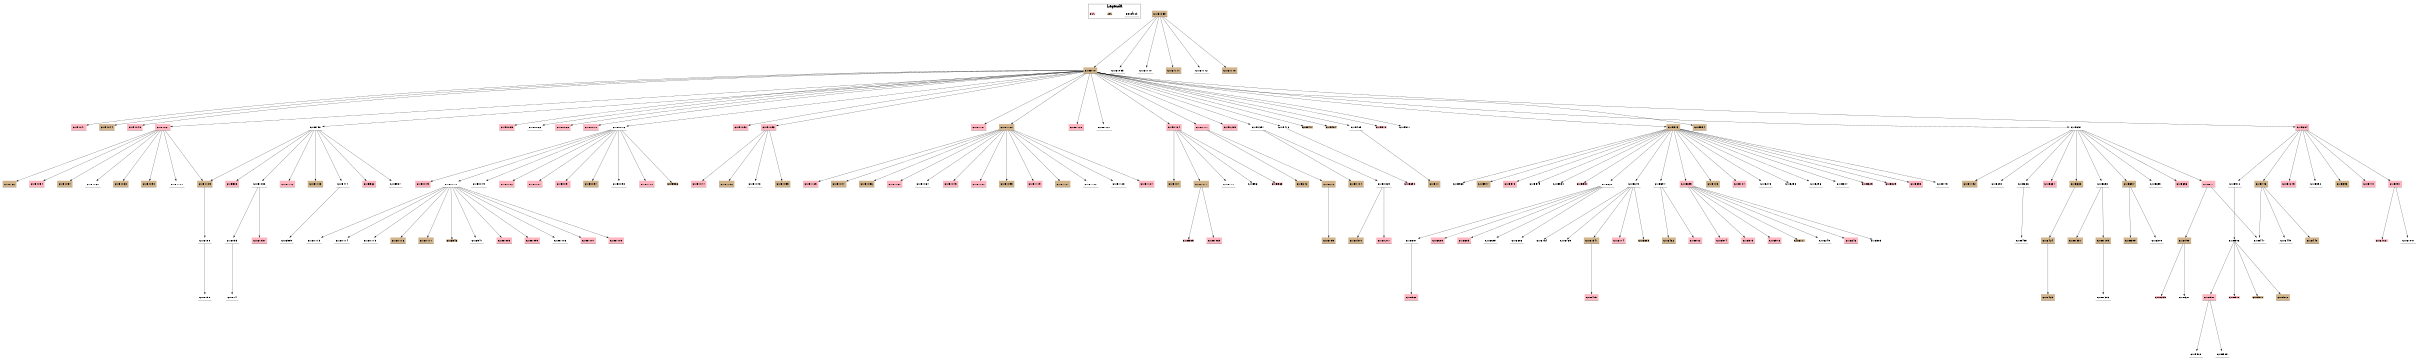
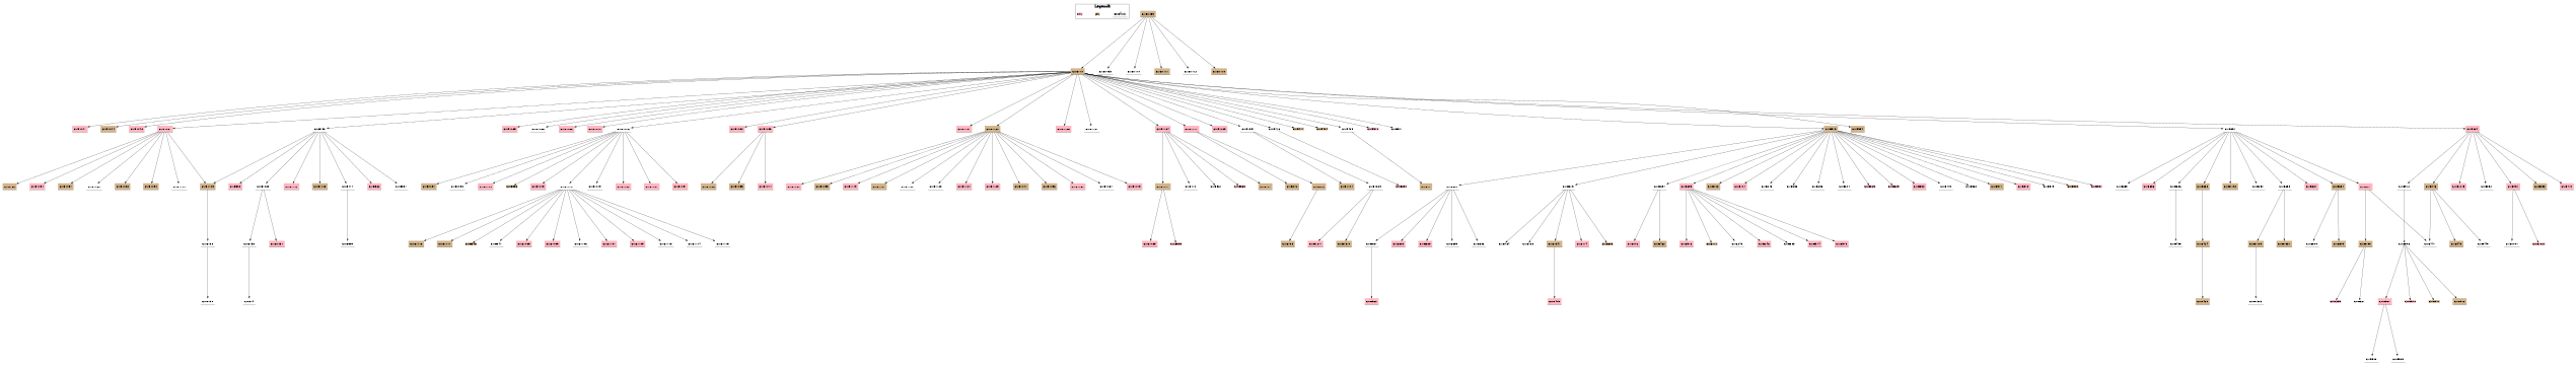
  digraph {
    nodesep=1
    rankdir=TB
    ranksep=4
    splines=true
    node [color=black fillcolor=white shape=underline style=filled]
    n1 [label=Research]
    n2 [fillcolor=tan label=JTS shape=plain]
    n3 [fillcolor=lightpink label=OSS shape=plain]
    n4 [fillcolor=tan label=CWE710]
    n5 [fillcolor=lightpink label=CWE1041]
    n6 [fillcolor=tan label=CWE1044]
    n7 [fillcolor=lightpink label=CWE1048]
    n8 [fillcolor=lightpink label=CWE1061]
    n9 [fillcolor=lightpink label=CWE1065]
    n10 [label=CWE1066]
    n11 [fillcolor=lightpink label=CWE1068]
    n12 [fillcolor=lightpink label=CWE1070]
    n13 [label=CWE1076]
    n14 [fillcolor=lightpink label=CWE1092]
    n15 [fillcolor=lightpink label=CWE1093]
    n16 [fillcolor=lightpink label=CWE1101]
    n17 [fillcolor=tan label=CWE1120]
    n18 [fillcolor=lightpink label=CWE1126]
    n19 [label=CWE1127]
    n20 [fillcolor=lightpink label=CWE1164]
    n21 [fillcolor=lightpink label=CWE1177]
    n22 [fillcolor=lightpink label=CWE1209]
    n23 [label=CWE1357]
    n24 [label=CWE476 shape=plain]
    n25 [fillcolor=tan label=CWE477 shape=plain]
    n26 [fillcolor=tan label=CWE484 shape=plain]
    n27 [label=CWE489]
    n28 [fillcolor=lightpink label=CWE570 shape=plain]
    n29 [label=CWE571 shape=plain]
    n30 [fillcolor=tan label=CWE573]
    n31 [fillcolor=tan label=CWE594]
    n32 [label=CWE657]
    n33 [fillcolor=lightpink label=CWE684]
    n34 [label=CWE758]
    n35 [fillcolor=tan label=CWE1059]
    n36 [label=CWE1053]
    n37 [label=CWE1110]
    n38 [fillcolor=tan label=CWE1111]
    n39 [label=CWE1112]
    n40 [fillcolor=tan label=CWE1118]
    n41 [fillcolor=lightpink label=CWE1054]
    n42 [fillcolor=tan label=CWE1057]
    n43 [label=CWE1062]
    n44 [fillcolor=tan label=CWE1083]
    n45 [fillcolor=tan label=CWE1090]
    n46 [label=CWE1100]
    n47 [fillcolor=tan label=CWE1105]
    n48 [fillcolor=tan label=CWE766]
    n49 [fillcolor=lightpink label=CWE1045]
    n50 [label=CWE1078]
    n51 [label=CWE1079]
    n52 [fillcolor=lightpink label=CWE1082]
    n53 [fillcolor=lightpink label=CWE1087]
    n54 [fillcolor=lightpink label=CWE1091]
    n55 [fillcolor=tan label=CWE1097]
    n56 [label=CWE1098]
    n57 [fillcolor=lightpink label=CWE1108]
    n58 [fillcolor=tan label=CWE586 shape=plain]
-   n59 [label=CWE1043]
    n60 [fillcolor=tan label=CWE1055]
    n61 [fillcolor=lightpink label=CWE1074]
    n62 [fillcolor=tan label=CWE1086]
    n63 [fillcolor=tan label=CWE1047]
    n64 [fillcolor=tan label=CWE1056]
    n65 [fillcolor=lightpink label=CWE1060]
    n66 [label=CWE1064]
    n67 [fillcolor=lightpink label=CWE1075]
    n68 [fillcolor=lightpink label=CWE1080]
    n69 [fillcolor=tan label=CWE1095]
    n70 [fillcolor=lightpink label=CWE1119]
    n71 [fillcolor=tan label=CWE1121]
    n72 [label=CWE1122]
    n73 [label=CWE1123]
    n74 [fillcolor=lightpink label=CWE1124]
    n75 [fillcolor=lightpink label=CWE1125]
    n76 [fillcolor=tan label=CWE107]
    n77 [fillcolor=tan label=CWE1071]
    n78 [label=CWE110]
    n79 [label=CWE561 shape=plain]
    n80 [fillcolor=lightpink label=CWE563 shape=plain]
    n81 [fillcolor=tan label=CWE242]
    n82 [fillcolor=tan label=CWE676]
    n83 [fillcolor=tan label=CWE1104]
    n84 [label=CWE1329]
    n85 [fillcolor=lightpink label=CWE690 shape=plain]
    n86 [fillcolor=tan label=CWE11]
    n87 [fillcolor=tan label=CWE103]
    n88 [fillcolor=lightpink label=CWE104]
    n89 [label=CWE243]
    n90 [label=CWE253 shape=plain]
    n91 [label=CWE296]
    n92 [label=CWE304]
    n93 [fillcolor=lightpink label=CWE325 shape=plain]
    n94 [fillcolor=lightpink label=CWE329 shape=plain]
    n95 [fillcolor=lightpink label=CWE358]
    n96 [label=CWE475]
    n97 [label=CWE568 shape=plain]
    n98 [fillcolor=tan label=CWE577]
    n99 [fillcolor=lightpink label=CWE578]
    n100 [label=CWE579 shape=plain]
-   n101 [label=CWE580 shape=plain]
+   n101 [fillcolor=tan label=CWE580 shape=plain]
    n102 [fillcolor=lightpink label=CWE581 shape=plain]
    n103 [label=CWE628]
    n104 [label=CWE675]
    n105 [label=CWE694]
    n106 [fillcolor=lightpink label=CWE695]
    n107 [fillcolor=tan label=CWE1192]
    n108 [label=CWE250]
    n109 [label=CWE636]
    n110 [fillcolor=lightpink label=CWE637]
    n111 [fillcolor=tan label=CWE638]
    n112 [label=CWE653]
    n113 [fillcolor=tan label=CWE654]
    n114 [label=CWE655]
    n115 [fillcolor=lightpink label=CWE656]
    n116 [fillcolor=lightpink label=CWE671]
    n117 [fillcolor=lightpink label=CWE1245]
    n118 [label=CWE392]
    n119 [fillcolor=tan label=CWE393]
    n120 [fillcolor=lightpink label=CWE440]
    n121 [fillcolor=tan label=CWE446]
    n122 [fillcolor=lightpink label=CWE451]
    n123 [label=CWE912]
    n124 [label=CWE1038]
    n125 [fillcolor=lightpink label=CWE1102]
    n126 [fillcolor=tan label=CWE1103]
    n127 [label=CWE474]
    n128 [fillcolor=lightpink label=CWE562]
    n129 [label=CWE587]
    n130 [fillcolor=lightpink label=CWE588]
    n131 [label=CWE188]
    n132 [fillcolor=lightpink label=CWE1085]
    n133 [fillcolor=lightpink label=CWE1099]
    n134 [label=CWE1106]
    n135 [fillcolor=lightpink label=CWE1107]
    n136 [fillcolor=lightpink label=CWE1109]
    n137 [label=CWE1113]
    n138 [label=CWE1114]
    n139 [label=CWE1115]
    n140 [fillcolor=tan label=CWE1116]
    n141 [fillcolor=tan label=CWE1117]
    n142 [fillcolor=tan label=CWE546 shape=plain]
    n143 [label=CWE547]
    n144 [fillcolor=lightpink label=CWE1069]
    n145 [fillcolor=lightpink label=CWE585 shape=plain]
    n146 [fillcolor=tan label=CWE785]
    n147 [fillcolor=lightpink label=CWE1277]
    n148 [fillcolor=tan label=CWE1310]
    n149 [fillcolor=lightpink label=CWE683]
    n150 [label=CWE685]
    n151 [label=CWE686]
    n152 [label=CWE687]
    n153 [fillcolor=lightpink label=CWE688]
    n154 [fillcolor=tan label=CWE1341]
    n155 [fillcolor=lightpink label=CWE174]
    n156 [fillcolor=tan label=CWE605 shape=plain]
    n157 [label=CWE764 shape=plain]
    n158 [label=CWE765 shape=plain]
    n159 [fillcolor=lightpink label=CWE102]
    n160 [fillcolor=tan label=CWE462]
    n161 [fillcolor=tan label=CWE111 shape=plain]
    n162 [label=CWE245]
    n163 [fillcolor=lightpink label=CWE246]
    n164 [label=CWE383 shape=plain]
    n165 [fillcolor=lightpink label=CWE574]
    n166 [fillcolor=lightpink label=CWE575]
    n167 [fillcolor=lightpink label=CWE576]
    n168 [label=CWE455]
    n169 [fillcolor=tan label=CWE424]
    n170 [fillcolor=tan label=CWE1189]
    n171 [fillcolor=tan label=CWE1331]
    n172 [label=CWE308]
    n173 [fillcolor=tan label=CWE309]
    n174 [label=CWE447]
    n175 [fillcolor=tan label=CWE798]
    n176 [fillcolor=tan label=CWE448]
    n177 [label=CWE449]
    n178 [label=CWE1007]
    n179 [fillcolor=lightpink label=CWE1021 shape=plain]
    n180 [label=CWE506 shape=plain]
    n181 [fillcolor=lightpink label=CWE1037]
    n182 [label=CWE733]
    n183 [label=CWE589]
    n184 [label=CWE198]
    n185 [fillcolor=lightpink label=CWE560]
    n186 [fillcolor=lightpink label=CWE415]
    n187 [fillcolor=tan label=CWE425]
    n188 [label=CWE1303]
    n189 [fillcolor=lightpink label=CWE259 shape=plain]
    n190 [label=CWE321 shape=plain]
    n191 [fillcolor=lightpink label=CWE507]
    n192 [fillcolor=lightpink label=CWE510 shape=plain]
    n193 [fillcolor=tan label=CWE511 shape=plain]
    n194 [fillcolor=tan label=CWE512]
    n195 [label=CWE14]
    n196 [label=CWE508]
    n197 [label=CWE509]
    subgraph cluster_1 {
      fontsize=20
      label=Legenda
      n1
      n2
      n3
    }
    n4 -> n5
    n4 -> n6
    n4 -> n7
    n4 -> n8
    n4 -> n9
    n4 -> n10
    n4 -> n11
    n4 -> n12
    n4 -> n13
    n4 -> n14
    n4 -> n15
    n4 -> n16
    n4 -> n17
    n4 -> n18
    n4 -> n19
    n4 -> n20
    n4 -> n21
    n4 -> n22
    n4 -> n23
    n4 -> n24
    n4 -> n25
    n4 -> n26
    n4 -> n27
    n4 -> n28
    n4 -> n29
    n4 -> n30
    n4 -> n31
    n4 -> n32
    n4 -> n33
    n4 -> n34
    n8 -> n41
    n8 -> n42
    n8 -> n43
    n8 -> n44
    n8 -> n45
    n8 -> n46
    n8 -> n47
    n8 -> n48
    n13 -> n49
    n13 -> n50
    n13 -> n51
    n13 -> n52
    n13 -> n53
    n13 -> n54
    n13 -> n55
    n13 -> n56
    n13 -> n57
    n13 -> n58
-   n15 -> n59
    n15 -> n60
    n15 -> n61
    n15 -> n62
    n17 -> n63
    n17 -> n64
    n17 -> n65
    n17 -> n66
    n17 -> n67
    n17 -> n68
    n17 -> n69
    n17 -> n70
    n17 -> n71
    n17 -> n72
    n17 -> n73
    n17 -> n74
    n17 -> n75
    n20 -> n76
    n20 -> n77
    n20 -> n78
    n20 -> n79
    n20 -> n80
    n21 -> n81
    n21 -> n82
    n23 -> n83
    n23 -> n84
    n24 -> n85
    n27 -> n86
    n30 -> n87
    n30 -> n88
    n30 -> n89
    n30 -> n90
    n30 -> n91
    n30 -> n92
    n30 -> n93
    n30 -> n94
    n30 -> n95
    n30 -> n96
    n30 -> n97
    n30 -> n98
    n30 -> n99
    n30 -> n100
    n30 -> n101
    n30 -> n102
    n30 -> n103
    n30 -> n104
    n30 -> n105
    n30 -> n106
    n32 -> n107
    n32 -> n108
    n32 -> n109
    n32 -> n110
    n32 -> n111
    n32 -> n112
    n32 -> n113
    n32 -> n114
    n32 -> n115
    n32 -> n116
    n33 -> n117
    n33 -> n118
    n33 -> n119
    n33 -> n120
    n33 -> n121
    n33 -> n122
    n33 -> n123
    n34 -> n47
    n34 -> n124
    n34 -> n125
    n34 -> n126
    n34 -> n127
    n34 -> n128
    n34 -> n129
    n34 -> n130
    n35 -> n4
    n35 -> n36
    n35 -> n37
    n35 -> n38
    n35 -> n39
    n35 -> n40
    n47 -> n131
    n50 -> n132
    n50 -> n133
    n50 -> n134
    n50 -> n135
    n50 -> n136
    n50 -> n137
    n50 -> n138
    n50 -> n139
    n50 -> n140
    n50 -> n141
    n50 -> n142
    n50 -> n143
    n77 -> n144
    n77 -> n145
    n82 -> n146
    n84 -> n147
    n84 -> n148
    n103 -> n149
    n103 -> n150
    n103 -> n151
    n103 -> n152
    n103 -> n153
    n104 -> n154
    n104 -> n155
    n104 -> n156
    n104 -> n157
    n104 -> n158
    n105 -> n159
    n105 -> n160
    n106 -> n161
    n106 -> n162
    n106 -> n163
    n106 -> n164
    n106 -> n165
    n106 -> n166
    n106 -> n167
    n109 -> n168
    n111 -> n169
    n112 -> n170
    n112 -> n171
    n113 -> n172
    n113 -> n173
    n116 -> n174
    n116 -> n175
    n121 -> n174
    n121 -> n176
    n121 -> n177
    n122 -> n178
    n122 -> n179
    n123 -> n180
    n124 -> n181
    n124 -> n182
    n127 -> n183
    n131 -> n184
    n152 -> n185
    n154 -> n186
    n169 -> n187
    n170 -> n188
    n175 -> n189
    n175 -> n190
    n180 -> n191
    n180 -> n192
    n180 -> n193
    n180 -> n194
    n182 -> n195
    n191 -> n196
    n191 -> n197
  }
